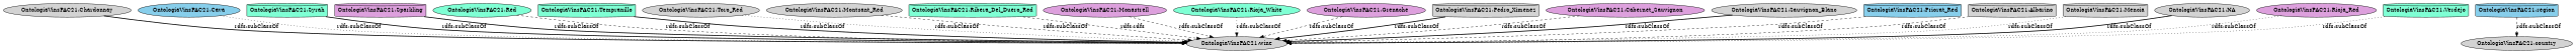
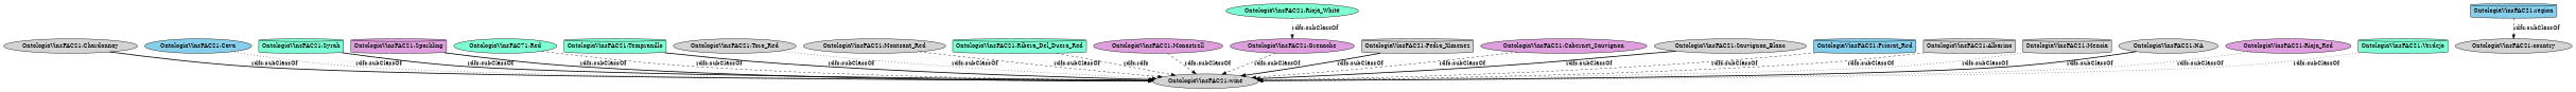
  digraph {
    rankdir=TB
    node [color=black fillcolor=lightgrey shape=ellipse style=filled]
    edge [style=dashed]
    "OntologiaVinsPAC21:Chardonnay"
    "OntologiaVinsPAC21:wine"
    "OntologiaVinsPAC21:Cava" [fillcolor=skyblue]
    "OntologiaVinsPAC21:Syrah" [fillcolor=aquamarine shape=cylinder]
    "OntologiaVinsPAC21:Sparkling" [fillcolor=plum shape=cylinder]
-   "OntologiaVinsPAC21:Red" [fillcolor=aquamarine]
+   "OntologiaVinsPAC21:Red" [fillcolor=aquamarine label="OntologiaVinsPAC71:Red"]
    "OntologiaVinsPAC21:Tempranillo" [fillcolor=aquamarine shape=cylinder]
    "OntologiaVinsPAC21:Toro_Red"
    "OntologiaVinsPAC21:Montsant_Red"
    "OntologiaVinsPAC21:Ribera_Del_Duero_Red" [fillcolor=aquamarine shape=cylinder]
    "OntologiaVinsPAC21:Monastrell" [fillcolor=plum]
    "OntologiaVinsPAC21:Rioja_White" [fillcolor=aquamarine]
    "OntologiaVinsPAC21:Grenache" [fillcolor=plum]
    "OntologiaVinsPAC21:Pedro_Ximenez" [shape=cylinder]
    "OntologiaVinsPAC21:Cabernet_Sauvignon" [fillcolor=plum]
    "OntologiaVinsPAC21:Sauvignon_Blanc"
    "OntologiaVinsPAC21:Priorat_Red" [fillcolor=skyblue shape=cylinder]
    "OntologiaVinsPAC21:region" [fillcolor=skyblue shape=cylinder]
    "OntologiaVinsPAC21:country"
    "OntologiaVinsPAC21:Albarino" [shape=cylinder]
    "OntologiaVinsPAC21:Mencia" [shape=cylinder]
    "OntologiaVinsPAC21:NA"
    "OntologiaVinsPAC21:Rioja_Red" [fillcolor=plum]
    "OntologiaVinsPAC21:Verdejo" [fillcolor=aquamarine shape=cylinder]
    "OntologiaVinsPAC21:Chardonnay" -> "OntologiaVinsPAC21:wine" [label="rdfs:subClassOf" style=bold]
    "OntologiaVinsPAC21:Cava" -> "OntologiaVinsPAC21:wine" [label="rdfs:subClassOf" style=dotted]
    "OntologiaVinsPAC21:Syrah" -> "OntologiaVinsPAC21:wine" [label="rdfs:subClassOf" style=bold]
    "OntologiaVinsPAC21:Sparkling" -> "OntologiaVinsPAC21:wine" [label="rdfs:subClassOf" style=bold]
    "OntologiaVinsPAC21:Red" -> "OntologiaVinsPAC21:wine" [label="rdfs:subClassOf"]
    "OntologiaVinsPAC21:Tempranillo" -> "OntologiaVinsPAC21:wine" [label="rdfs:subClassOf" style=bold]
    "OntologiaVinsPAC21:Toro_Red" -> "OntologiaVinsPAC21:wine" [label="rdfs:subClassOf" style=dotted]
    "OntologiaVinsPAC21:Montsant_Red" -> "OntologiaVinsPAC21:wine" [label="rdfs:subClassOf"]
    "OntologiaVinsPAC21:Ribera_Del_Duero_Red" -> "OntologiaVinsPAC21:wine" [label="rdfs:rdfs"]
    "OntologiaVinsPAC21:Monastrell" -> "OntologiaVinsPAC21:wine" [label="rdfs:subClassOf"]
-   "OntologiaVinsPAC21:Rioja_White" -> "OntologiaVinsPAC21:wine" [label="rdfs:subClassOf" style=dotted]
+   "OntologiaVinsPAC21:Rioja_White" -> "OntologiaVinsPAC21:Grenache" [label="rdfs:subClassOf" style=dotted]
    "OntologiaVinsPAC21:Grenache" -> "OntologiaVinsPAC21:wine" [label="rdfs:subClassOf"]
    "OntologiaVinsPAC21:Pedro_Ximenez" -> "OntologiaVinsPAC21:wine" [label="rdfs:subClassOf" style=bold]
    "OntologiaVinsPAC21:Cabernet_Sauvignon" -> "OntologiaVinsPAC21:wine" [label="rdfs:subClassOf"]
    "OntologiaVinsPAC21:Sauvignon_Blanc" -> "OntologiaVinsPAC21:wine" [label="rdfs:subClassOf" style=bold]
    "OntologiaVinsPAC21:Priorat_Red" -> "OntologiaVinsPAC21:wine" [label="rdfs:subClassOf"]
    "OntologiaVinsPAC21:region" -> "OntologiaVinsPAC21:country" [label="rdfs:subClassOf"]
    "OntologiaVinsPAC21:Albarino" -> "OntologiaVinsPAC21:wine" [label="rdfs:subClassOf"]
    "OntologiaVinsPAC21:Mencia" -> "OntologiaVinsPAC21:wine" [label="rdfs:subClassOf" style=dotted]
    "OntologiaVinsPAC21:NA" -> "OntologiaVinsPAC21:wine" [label="rdfs:subClassOf" style=bold]
    "OntologiaVinsPAC21:Rioja_Red" -> "OntologiaVinsPAC21:wine" [label="rdfs:subClassOf" style=dotted]
    "OntologiaVinsPAC21:Verdejo" -> "OntologiaVinsPAC21:wine" [label="rdfs:subClassOf" style=dotted]
  }
